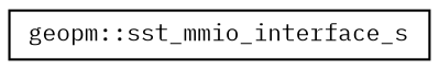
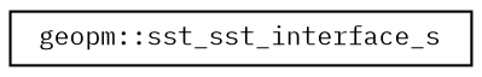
  digraph {
    rankdir=TB
    fontname="IBM Plex Mono"
-   n1 [color=black fillcolor=white fontname="IBM Plex Mono" fontsize=10 height=0.2 label="geopm::sst_mmio_interface_s" shape=record style=filled width=0.4]
+   n1 [color=black fillcolor=white fontname="IBM Plex Mono" fontsize=10 height=0.2 label="geopm::sst_sst_interface_s" shape=record style=filled width=0.4]
  }
